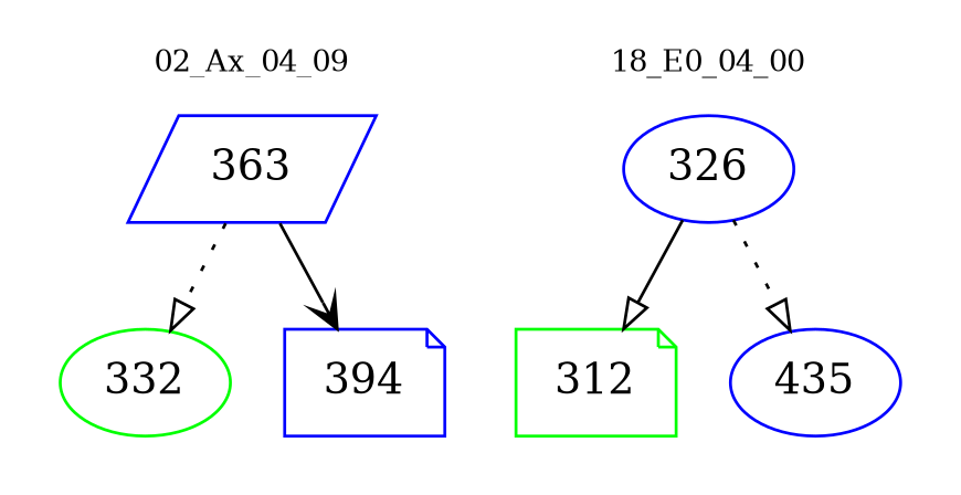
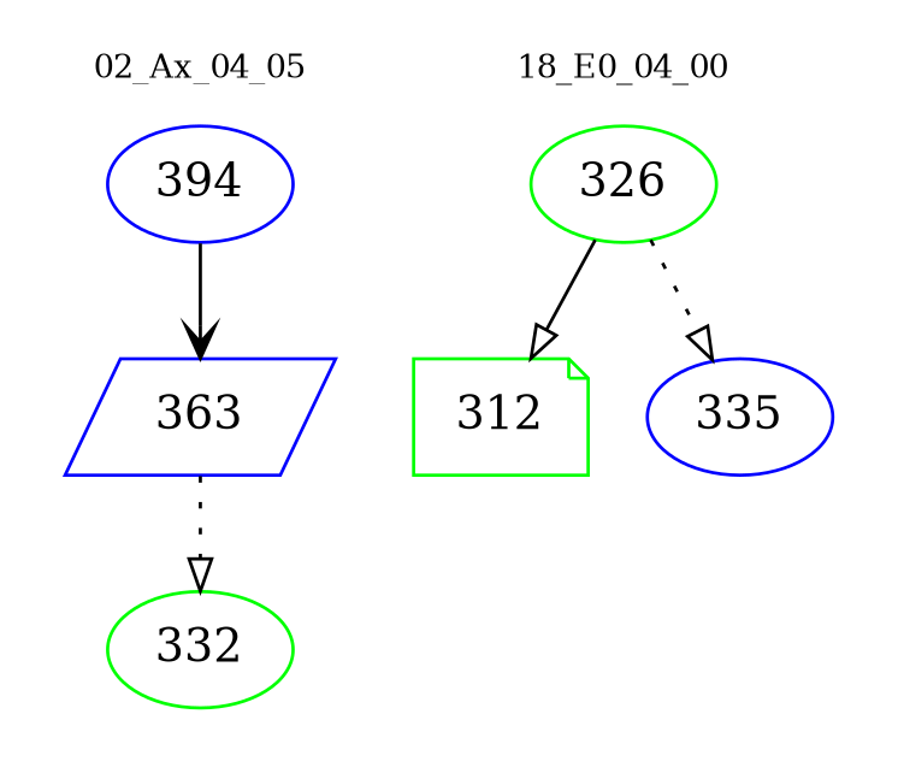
  digraph {
    node [color=blue shape=ellipse]
    edge [arrowhead=onormal color=black style=dotted]
    n1 [label=363 shape=parallelogram]
    n2 [color=green label=332]
-   n3 [label=394 shape=note]
-   n4 [label=326]
+   n3 [label=394]
+   n4 [color=green label=326]
    n5 [color=green label=312 shape=note]
-   n6 [label=435]
+   n6 [label=335]
    subgraph cluster_1 {
      color=white
      fontsize=10
-     label="02_Ax_04_09"
+     label="02_Ax_04_05"
      n1
      n2
      n3
    }
    subgraph cluster_2 {
      color=white
      fontsize=10
      label="18_E0_04_00"
      n4
      n5
      n6
    }
    n1 -> n2
-   n1 -> n3 [arrowhead=vee style=solid]
+   n3 -> n1 [arrowhead=vee style=solid]
    n4 -> n5 [style=solid]
    n4 -> n6
  }
